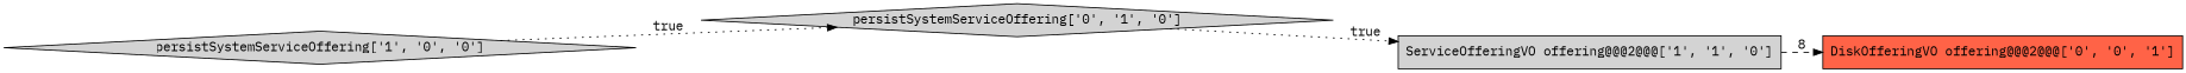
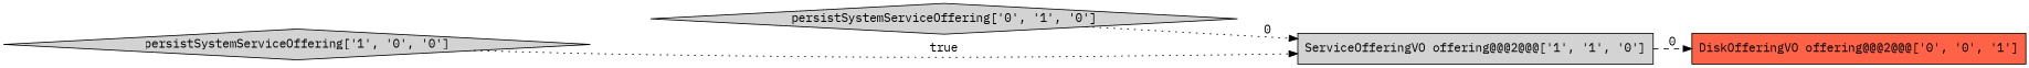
  digraph {
    fontname="IBM Plex Mono"
    rankdir=LR
    node [fillcolor=lightgray fontname="IBM Plex Mono" shape=diamond style=filled]
    edge [fontname="IBM Plex Mono" style=dotted]
    n1 [label="persistSystemServiceOffering['0', '1', '0']"]
    n2 [label="ServiceOfferingVO offering@@@2@@@['1', '1', '0']" shape=box]
    n3 [fillcolor=tomato label="DiskOfferingVO offering@@@2@@@['0', '0', '1']" shape=box]
    n4 [label="persistSystemServiceOffering['1', '0', '0']"]
-   n1 -> n2 [label=true]
-   n2 -> n3 [label=8 style=dashed]
-   n4 -> n1 [label=true]
+   n1 -> n2 [label=0]
+   n2 -> n3 [label=0 style=dashed]
+   n4 -> n2 [label=true]
  }
